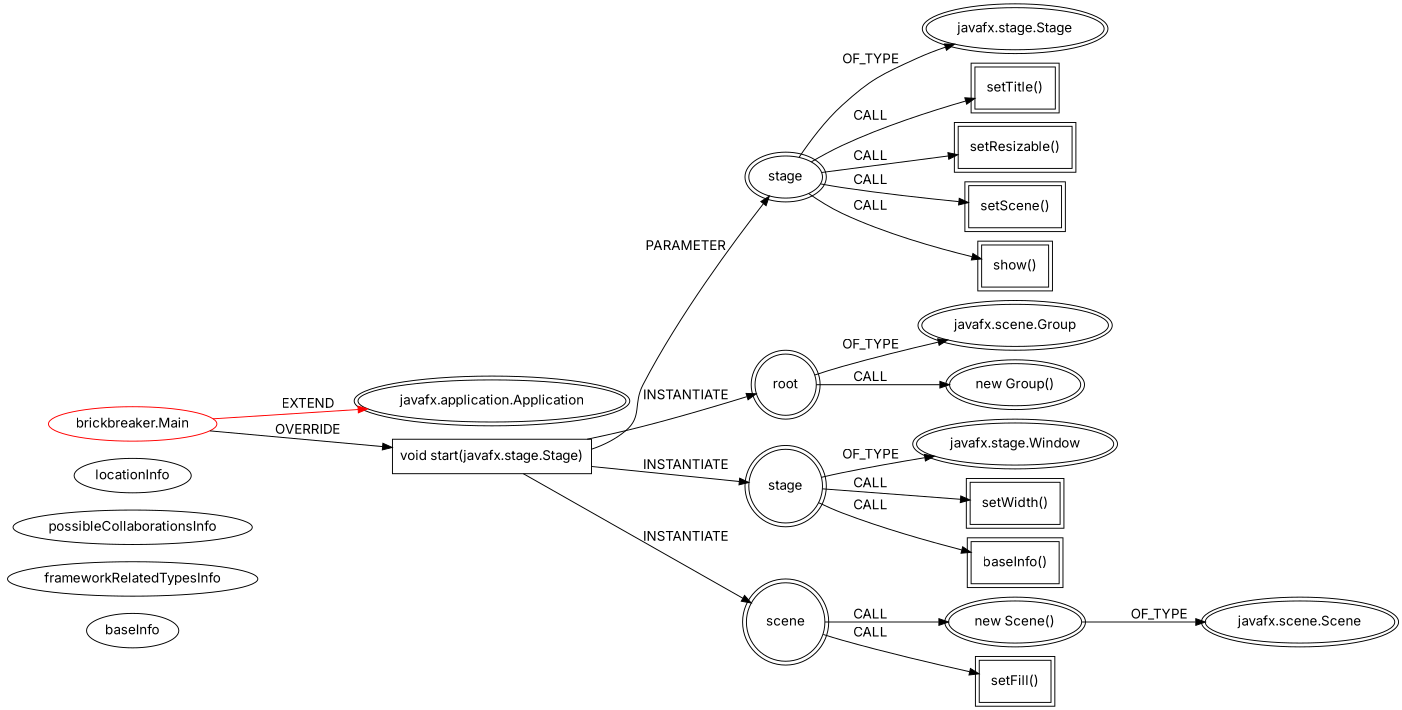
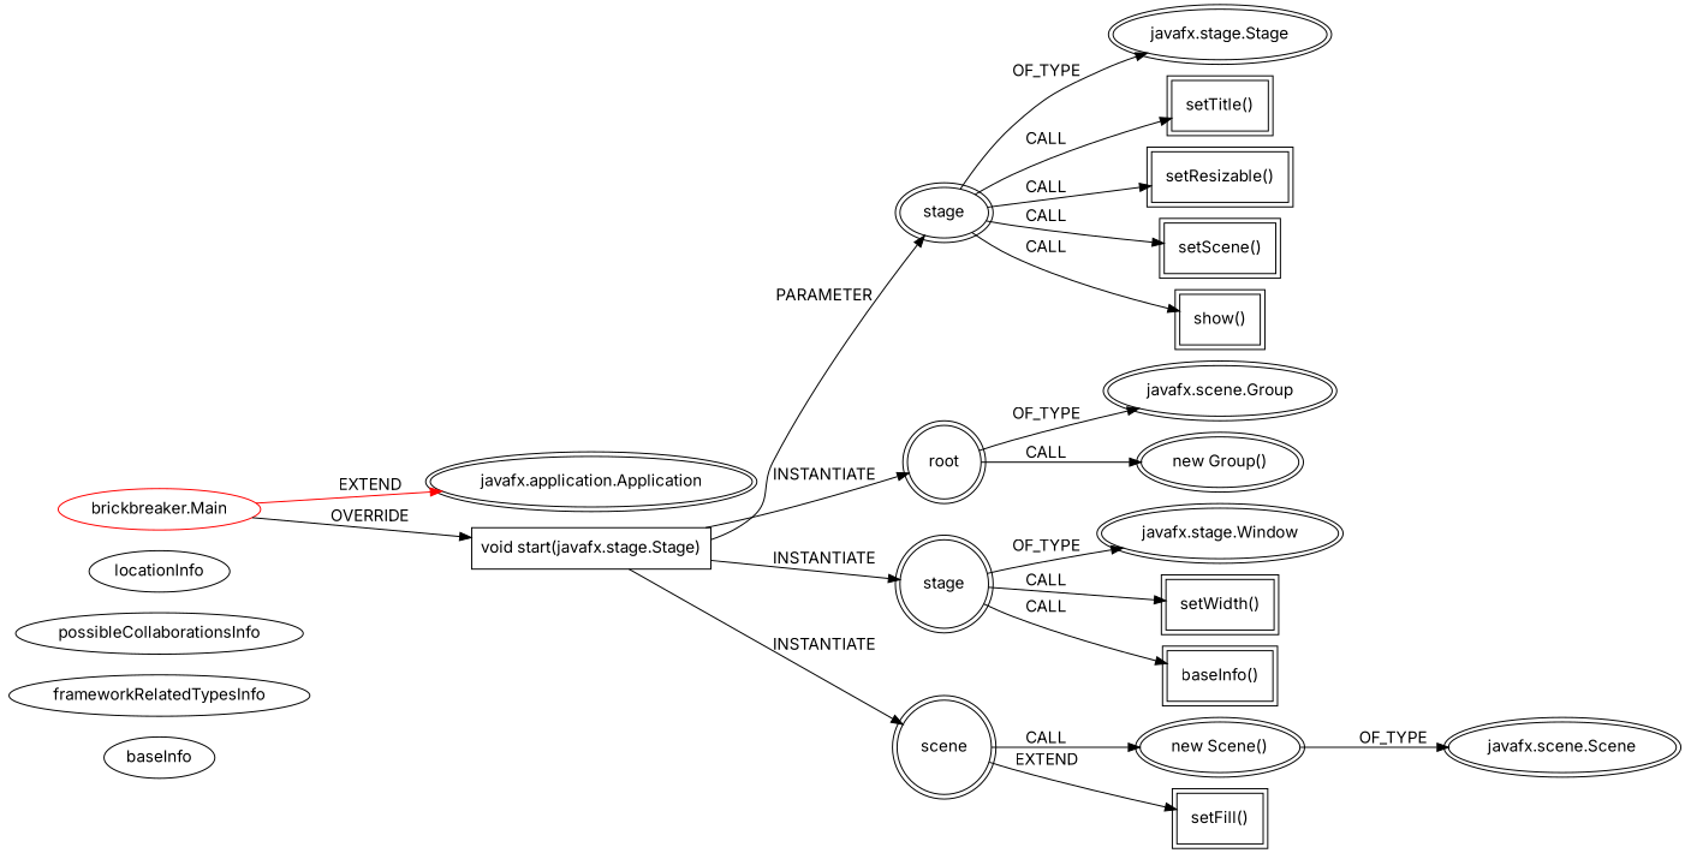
  digraph {
    fontname=Inter
    rankdir=LR
    node [fontname=Inter isFrameworkType=true vertexType=INSIDE_CALL peripheries=2]
    edge [fontname=Inter]
    baseInfo [category=extension_graph graphId=552 isAnonymous=false possibleRelation=false isFrameworkType="" vertexType="" peripheries=""]
    frameworkRelatedTypesInfo [0="javafx.application.Application" isFrameworkType="" vertexType="" peripheries=""]
    possibleCollaborationsInfo [isFrameworkType="" vertexType="" peripheries=""]
    locationInfo [contextSignature=Main filePath="/JASCValentine-BrickBreaker/BrickBreaker-master/src/brickbreaker/Main.java" graphId=552 projectName="JASCValentine-BrickBreaker" isFrameworkType="" vertexType="" peripheries=""]
    n5 [color=red isFrameworkType=false label="brickbreaker.Main" vertexType=ROOT_CLIENT_CLASS_DECLARATION peripheries=""]
    n6 [label="javafx.application.Application" vertexType=FRAMEWORK_CLASS_TYPE]
    n7 [isFrameworkType=false label="void start(javafx.stage.Stage)" shape=box vertexType=OVERRIDING_METHOD_DECLARATION peripheries=""]
    n8 [label=stage vertexType=PARAMETER_DECLARATION]
    n9 [label=root shape=circle vertexType=VARIABLE_EXPRESION]
    n10 [label=stage shape=circle vertexType=VARIABLE_EXPRESION]
    n11 [label=scene shape=circle vertexType=VARIABLE_EXPRESION]
    n12 [label="javafx.stage.Stage" vertexType=FRAMEWORK_CLASS_TYPE]
    n13 [label="setTitle()" shape=box]
    n14 [label="setResizable()" shape=box]
    n15 [label="setScene()" shape=box]
    n16 [label="show()" shape=box]
    n17 [label="javafx.scene.Group" vertexType=FRAMEWORK_CLASS_TYPE]
    n18 [label="new Group()" vertexType=CONSTRUCTOR_CALL]
    n19 [label="javafx.stage.Window" vertexType=FRAMEWORK_CLASS_TYPE]
    n20 [label="setWidth()" shape=box]
    n21 [label="baseInfo()" shape=box]
    n22 [label="new Scene()" vertexType=CONSTRUCTOR_CALL]
    n23 [label="setFill()" shape=box]
    n24 [label="javafx.scene.Scene" vertexType=FRAMEWORK_CLASS_TYPE]
    n5 -> n6 [color=red label=EXTEND]
    n5 -> n7 [label=OVERRIDE]
    n7 -> n8 [label=PARAMETER]
    n7 -> n9 [label=INSTANTIATE]
    n7 -> n10 [label=INSTANTIATE]
    n7 -> n11 [label=INSTANTIATE]
    n8 -> n12 [label=OF_TYPE]
    n8 -> n13 [label=CALL]
    n8 -> n14 [label=CALL]
    n8 -> n15 [label=CALL]
    n8 -> n16 [label=CALL]
    n9 -> n17 [label=OF_TYPE]
    n9 -> n18 [label=CALL]
    n10 -> n19 [label=OF_TYPE]
    n10 -> n20 [label=CALL]
    n10 -> n21 [label=CALL]
    n11 -> n22 [label=CALL]
-   n11 -> n23 [label=CALL]
+   n11 -> n23 [label=EXTEND]
    n22 -> n24 [label=OF_TYPE]
  }
